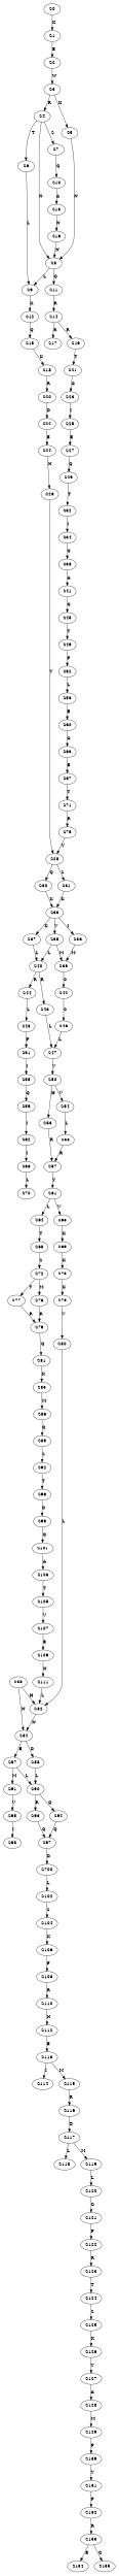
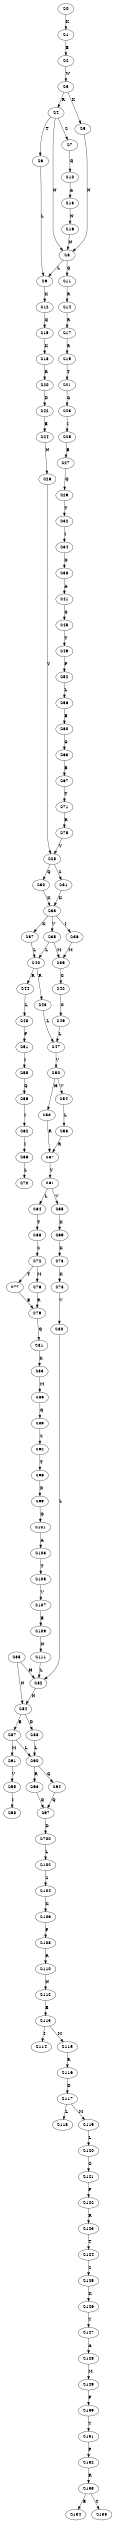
  strict digraph {
    S0
    S1
    S2
    S3
    S4
    S5
    S6
    S7
    S8
    S9
    S10
    S11
    S12
    S13
    S14
    S15
    S16
    S17
    S18
    S19
    S20
    S21
    S22
    S23
    S24
    S25
    S26
    S27
    S28
    S29
    S30
    S31
    S32
    S33
    S34
    S35
    S36
    S37
    S38
    S39
    S40
    S41
    S42
    S43
    S44
    S45
    S46
    S47
    S48
    S49
    S50
    S51
    S52
    S53
    S54
    S55
    S56
    S57
    S58
    S59
    S60
    S61
    S62
    S63
    S64
    S65
    S66
    S67
    S68
    S69
    S70
    S71
    S72
    S73
    S75
    S76
    S77
    S78
    S79
    S80
    S81
    S82
    S83
    S84
    S86
    S87
    S88
    S85
    S89
    S90
    S91
    S92
    S93
    S94
    S95
    S96
    S97
    S98
    S99
    n100 [label=S700]
    S101
    S102
    S103
    S104
    S105
    S106
    S107
    S108
    S109
    S110
    S111
    S112
    S113
    S114
    S115
    S116
    S117
    S118
    S119
    S120
    S121
    S122
    S123
    S124
    S125
    S126
    S127
    S128
    S129
    n130 [label=S139]
    S131
    S132
    S133
    S134
    S135
    S0 -> S1 [label=K]
    S1 -> S2 [label=E]
    S2 -> S3 [label=W]
    S3 -> S4 [label=R]
    S3 -> S5 [label=K]
    S4 -> S6 [label=T]
    S4 -> S7 [label=S]
    S4 -> S8 [label=N]
    S5 -> S8 [label=N]
    S6 -> S9 [label=L]
    S7 -> S10 [label=Q]
    S8 -> S9 [label=L]
    S8 -> S11 [label=Q]
    S9 -> S12 [label=K]
    S10 -> S13 [label=A]
    S11 -> S14 [label=R]
    S12 -> S15 [label=Q]
    S13 -> S16 [label=N]
    S14 -> S17 [label=R]
    S15 -> S18 [label=K]
    S16 -> S8 [label=N]
-   S14 -> S19 [label=R]
+   S17 -> S19 [label=R]
    S18 -> S20 [label=R]
    S19 -> S21 [label=T]
    S20 -> S22 [label=D]
    S21 -> S23 [label=G]
    S22 -> S24 [label=E]
    S23 -> S25 [label=I]
    S24 -> S26 [label=N]
    S25 -> S27 [label=E]
    S26 -> S28 [label=Y]
    S27 -> S29 [label=Q]
    S28 -> S30 [label=Q]
    S28 -> S31 [label=S]
    S29 -> S32 [label=T]
    S30 -> S33 [label=K]
    S31 -> S33 [label=K]
    S32 -> S34 [label=I]
    S33 -> S35 [label=V]
    S33 -> S36 [label=I]
    S33 -> S37 [label=K]
    S34 -> S38 [label=G]
    S35 -> S39 [label=M]
    S35 -> S40 [label=L]
    S36 -> S39 [label=M]
    S37 -> S40 [label=L]
    S38 -> S41 [label=A]
    S39 -> S42 [label=C]
    S40 -> S43 [label=R]
    S40 -> S44 [label=R]
    S41 -> S45 [label=G]
    S42 -> S46 [label=C]
    S43 -> S47 [label=L]
    S44 -> S48 [label=L]
    S45 -> S49 [label=T]
    S46 -> S47 [label=L]
    S47 -> S50 [label=V]
    S48 -> S51 [label=F]
    S49 -> S52 [label=F]
    S50 -> S53 [label=H]
    S50 -> S54 [label=V]
    S51 -> S55 [label=I]
    S52 -> S56 [label=L]
    S53 -> S57 [label=R]
    S54 -> S58 [label=L]
    S55 -> S59 [label=Q]
    S56 -> S60 [label=E]
    S57 -> S61 [label=Y]
    S58 -> S57 [label=R]
    S59 -> S62 [label=I]
    S60 -> S63 [label=G]
    S61 -> S64 [label=L]
    S61 -> S65 [label=V]
    S62 -> S66 [label=I]
    S63 -> S67 [label=E]
    S64 -> S68 [label=T]
    S65 -> S69 [label=K]
    S66 -> S70 [label=L]
    S67 -> S71 [label=T]
    S68 -> S72 [label=S]
    S69 -> S73 [label=K]
    S71 -> S75 [label=R]
    S72 -> S76 [label=M]
    S72 -> S77 [label=T]
    S73 -> S78 [label=K]
    S75 -> S28 [label=Y]
    S76 -> S79 [label=R]
-   S77 -> S79 [label=R]
+   S77 -> S79 [label=E]
    S78 -> S80 [label=V]
    S79 -> S81 [label=Q]
    S80 -> S82 [label=L]
    S81 -> S83 [label=K]
    S82 -> S84 [label=N]
    S83 -> S86 [label=M]
    S84 -> S87 [label=E]
    S84 -> S88 [label=D]
    S86 -> S89 [label=Q]
    S87 -> S90 [label=L]
    S87 -> S91 [label=M]
    S88 -> S90 [label=L]
    S85 -> S82 [label=H]
    S85 -> S84 [label=N]
    S89 -> S92 [label=S]
    S90 -> S93 [label=R]
    S90 -> S94 [label=Q]
    S91 -> S95 [label=V]
    S92 -> S96 [label=T]
    S93 -> S97 [label=Q]
    S94 -> S97 [label=Q]
    S95 -> S98 [label=I]
    S96 -> S99 [label=D]
    S97 -> n100 [label=D]
    S99 -> S101 [label=Q]
    n100 -> S102 [label=L]
    S101 -> S103 [label=A]
    S102 -> S104 [label=S]
    S103 -> S105 [label=T]
    S104 -> S106 [label=K]
    S105 -> S107 [label=V]
    S106 -> S108 [label=F]
    S107 -> S109 [label=E]
    S108 -> S110 [label=R]
    S109 -> S111 [label=N]
    S110 -> S112 [label=N]
    S111 -> S82 [label=L]
    S112 -> S113 [label=E]
    S113 -> S114 [label=I]
    S113 -> S115 [label=M]
    S115 -> S116 [label=R]
    S116 -> S117 [label=D]
    S117 -> S118 [label=L]
    S117 -> S119 [label=M]
    S119 -> S120 [label=L]
    S120 -> S121 [label=G]
    S121 -> S122 [label=F]
    S122 -> S123 [label=R]
    S123 -> S124 [label=T]
    S124 -> S125 [label=S]
    S125 -> S126 [label=K]
    S126 -> S127 [label=Y]
    S127 -> S128 [label=A]
    S128 -> S129 [label=M]
    S129 -> n130 [label=F]
    n130 -> S131 [label=Y]
    S131 -> S132 [label=P]
    S132 -> S133 [label=R]
    S133 -> S134 [label=E]
-   S133 -> S135 [label=G]
+   S133 -> S135 [label=S]
  }
